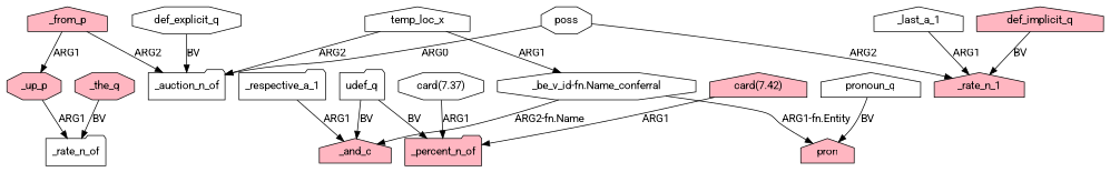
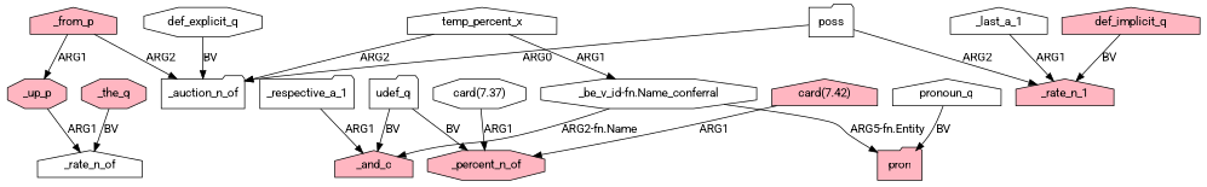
  digraph {
    fontname=Roboto
    node [fillcolor=white fontname=Roboto shape=house style=filled]
    edge [fontname=Roboto]
-   poss [shape=octagon]
+   poss [shape=folder]
    _auction_n_of [shape=folder]
    n3 [fillcolor=lightpink label=_rate_n_1]
    "card(7.37)" [shape=octagon]
-   _percent_n_of [fillcolor=lightpink shape=folder]
+   _percent_n_of [fillcolor=lightpink shape=octagon]
    udef_q [shape=folder]
    _and_c [fillcolor=lightpink]
    _the_q [fillcolor=lightpink shape=octagon]
-   _rate_n_of [shape=folder]
-   pron [fillcolor=lightpink]
+   _rate_n_of
+   pron [fillcolor=lightpink shape=folder]
    pronoun_q
    "card(7.42)" [fillcolor=lightpink]
    _last_a_1
    _from_p [fillcolor=lightpink]
    _up_p [fillcolor=lightpink shape=octagon]
    def_explicit_q [shape=octagon]
    def_implicit_q [fillcolor=lightpink]
    "_be_v_id-fn.Name_conferral" [shape=octagon]
-   temp_loc_x
+   temp_loc_x [label=temp_percent_x]
    _respective_a_1 [shape=folder]
    poss -> _auction_n_of [label=ARG0]
    poss -> n3 [label=ARG2]
    "card(7.37)" -> _percent_n_of [label=ARG1]
    udef_q -> _percent_n_of [label=BV]
    udef_q -> _and_c [label=BV]
    _the_q -> _rate_n_of [label=BV]
    pronoun_q -> pron [label=BV]
    "card(7.42)" -> _percent_n_of [label=ARG1]
    _last_a_1 -> n3 [label=ARG1]
    _from_p -> _auction_n_of [label=ARG2]
    _from_p -> _up_p [label=ARG1]
    _up_p -> _rate_n_of [label=ARG1]
    def_explicit_q -> _auction_n_of [label=BV]
    def_implicit_q -> n3 [label=BV]
    "_be_v_id-fn.Name_conferral" -> _and_c [label="ARG2-fn.Name"]
-   "_be_v_id-fn.Name_conferral" -> pron [label="ARG1-fn.Entity"]
+   "_be_v_id-fn.Name_conferral" -> pron [label="ARG5-fn.Entity"]
    temp_loc_x -> _auction_n_of [label=ARG2]
    temp_loc_x -> "_be_v_id-fn.Name_conferral" [label=ARG1]
    _respective_a_1 -> _and_c [label=ARG1]
  }
